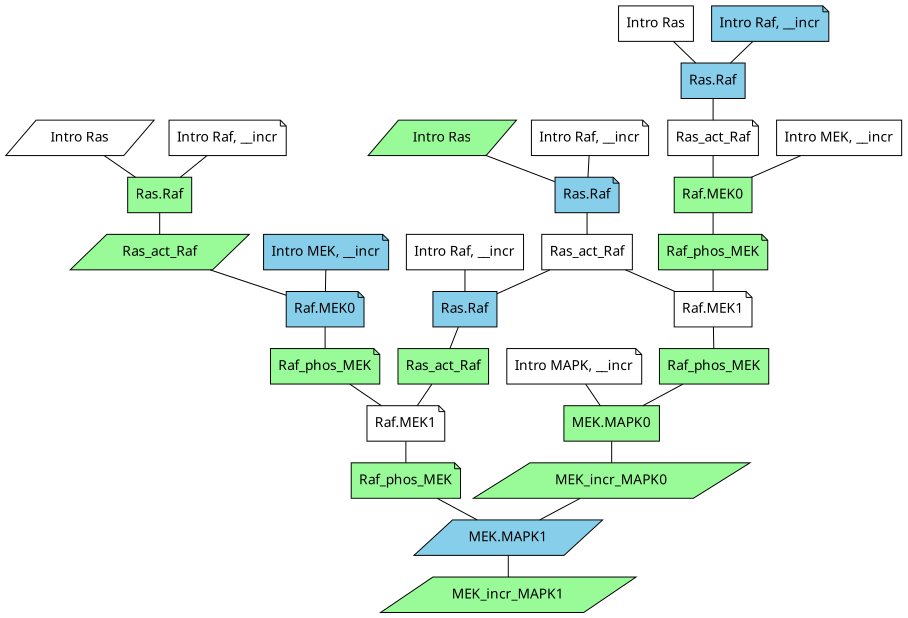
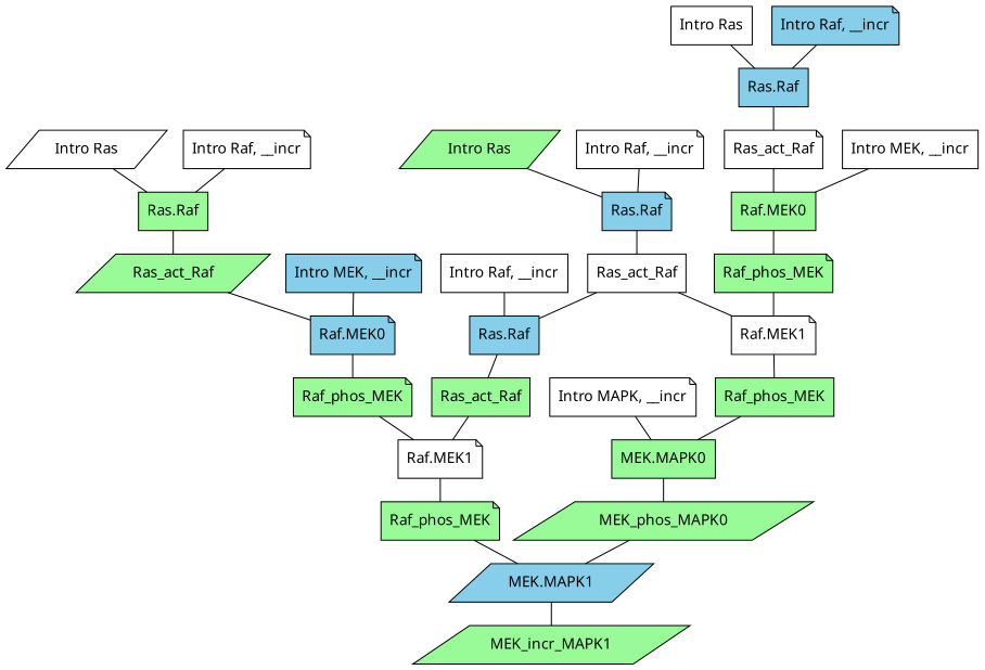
  digraph {
    rankdir=TB
    ranksep=0.30
    node [fillcolor=palegreen fontname="CMU Serif" shape=note style=filled]
    edge [color="0.000 0.000 0.000" dir=none fontname="CMU Serif"]
    n1 [fillcolor=white label="Intro Ras" shape=parallelogram]
    n2 [label="Ras.Raf" shape=box]
    n3 [label=Ras_act_Raf shape=parallelogram]
    n4 [label="Intro Ras" shape=parallelogram]
    n5 [fillcolor=skyblue label="Ras.Raf"]
    n6 [fillcolor=white label=Ras_act_Raf shape=box]
    n7 [fillcolor=white label="Intro Ras" shape=box]
    n8 [fillcolor=skyblue label="Ras.Raf" shape=box]
    n9 [fillcolor=white label=Ras_act_Raf]
    n10 [fillcolor=white label="Intro Raf, __incr" shape=box]
    n11 [fillcolor=skyblue label="Ras.Raf" shape=box]
    n12 [label=Ras_act_Raf shape=box]
    n13 [fillcolor=skyblue label="Intro Raf, __incr"]
    n14 [fillcolor=white label="Intro Raf, __incr"]
    n15 [fillcolor=white label="Intro Raf, __incr"]
    n16 [fillcolor=white label="Intro MEK, __incr" shape=box]
    n17 [label="Raf.MEK0" shape=box]
    n18 [label=Raf_phos_MEK]
    n19 [fillcolor=skyblue label="Intro MEK, __incr"]
    n20 [fillcolor=skyblue label="Raf.MEK0"]
    n21 [label=Raf_phos_MEK]
    n22 [fillcolor=white label="Intro MAPK, __incr"]
    n23 [label="MEK.MAPK0" shape=box]
-   n24 [label=MEK_incr_MAPK0 shape=parallelogram]
+   n24 [label=MEK_phos_MAPK0 shape=parallelogram]
    n25 [fillcolor=white label="Raf.MEK1"]
    n26 [label=Raf_phos_MEK shape=box]
    n27 [fillcolor=white label="Raf.MEK1"]
    n28 [label=Raf_phos_MEK]
    n29 [fillcolor=skyblue label="MEK.MAPK1" shape=parallelogram]
    n30 [label=MEK_incr_MAPK1 shape=parallelogram]
    n1 -> n2
    n2 -> n3
    n3 -> n20
    n4 -> n5
    n5 -> n6
    n6 -> n11
    n6 -> n25
    n7 -> n8
    n8 -> n9
    n9 -> n17
    n10 -> n11
    n11 -> n12
    n12 -> n27
    n13 -> n8
    n14 -> n2
    n15 -> n5
    n16 -> n17
    n17 -> n18
    n18 -> n25
    n19 -> n20
    n20 -> n21
    n21 -> n27
    n22 -> n23
    n23 -> n24
    n24 -> n29
    n25 -> n26
    n26 -> n23
    n27 -> n28
    n28 -> n29
    n29 -> n30
  }
